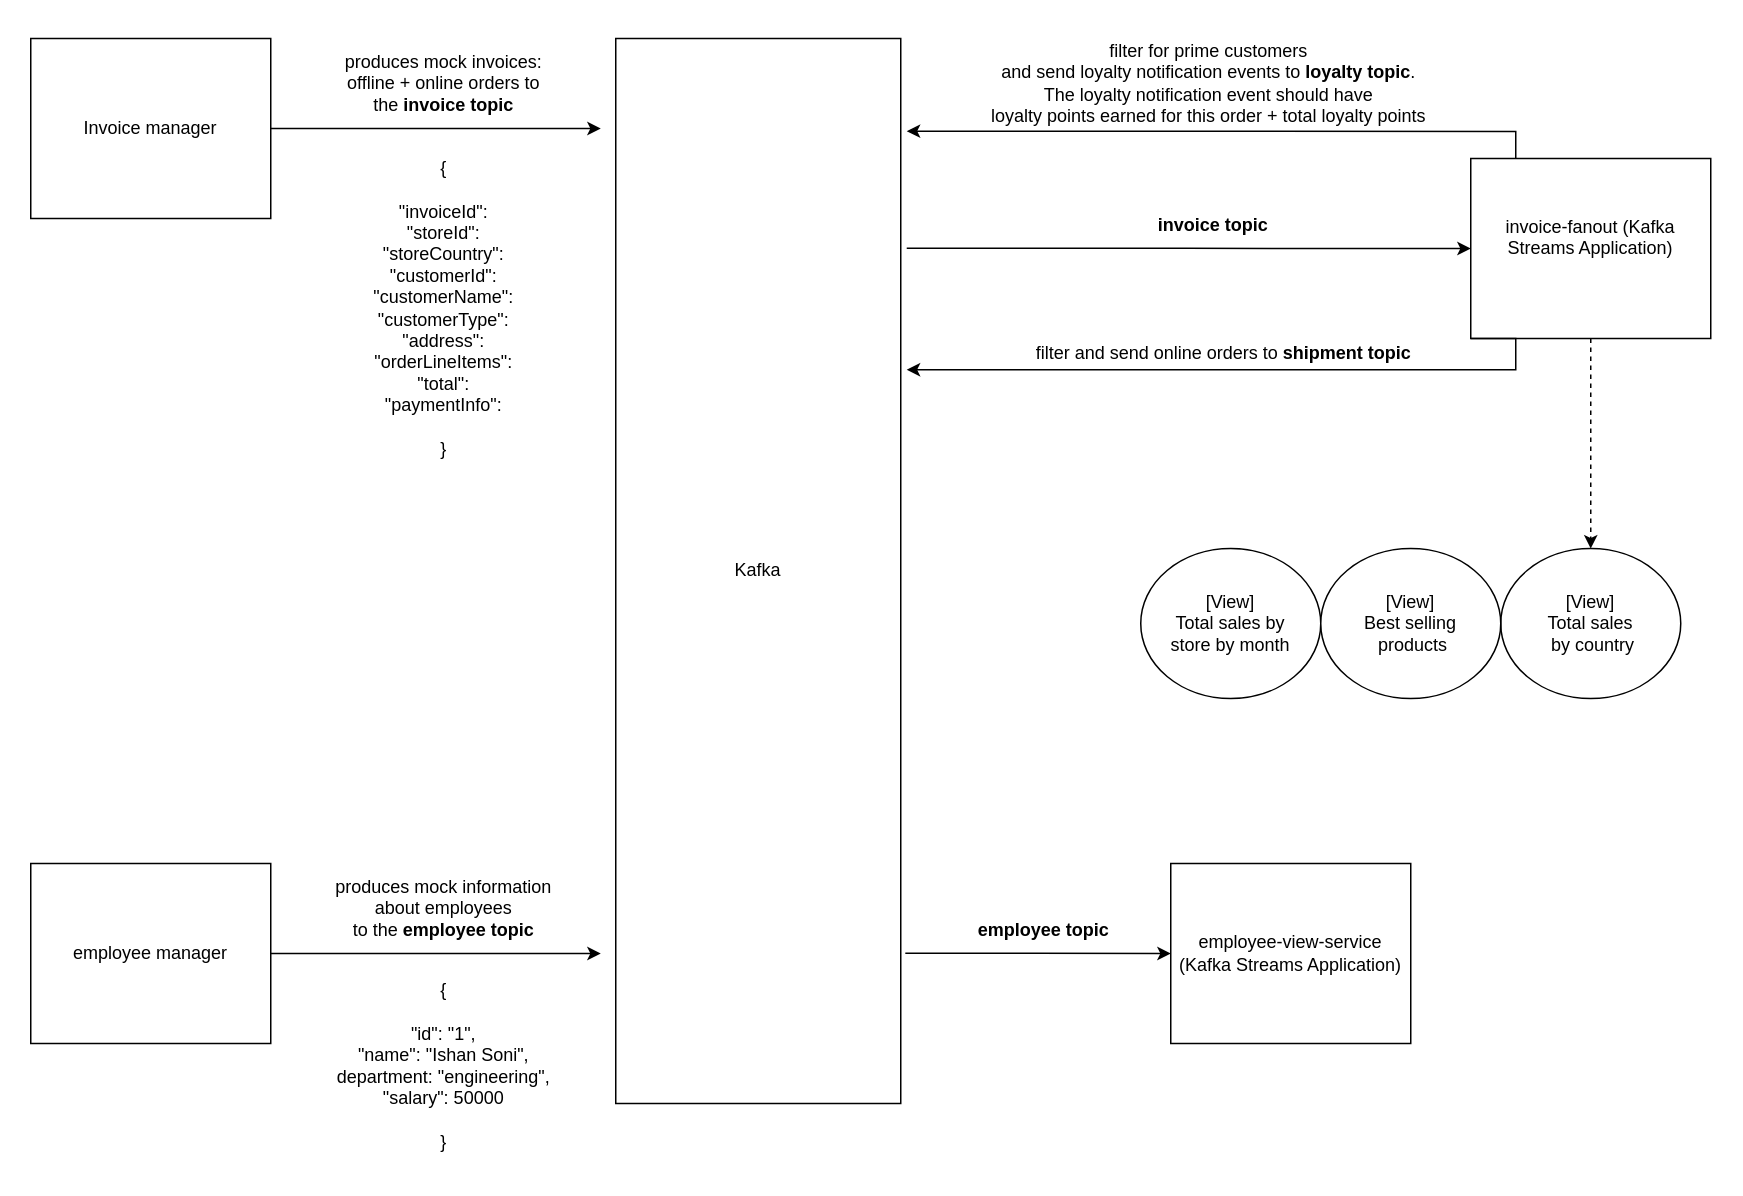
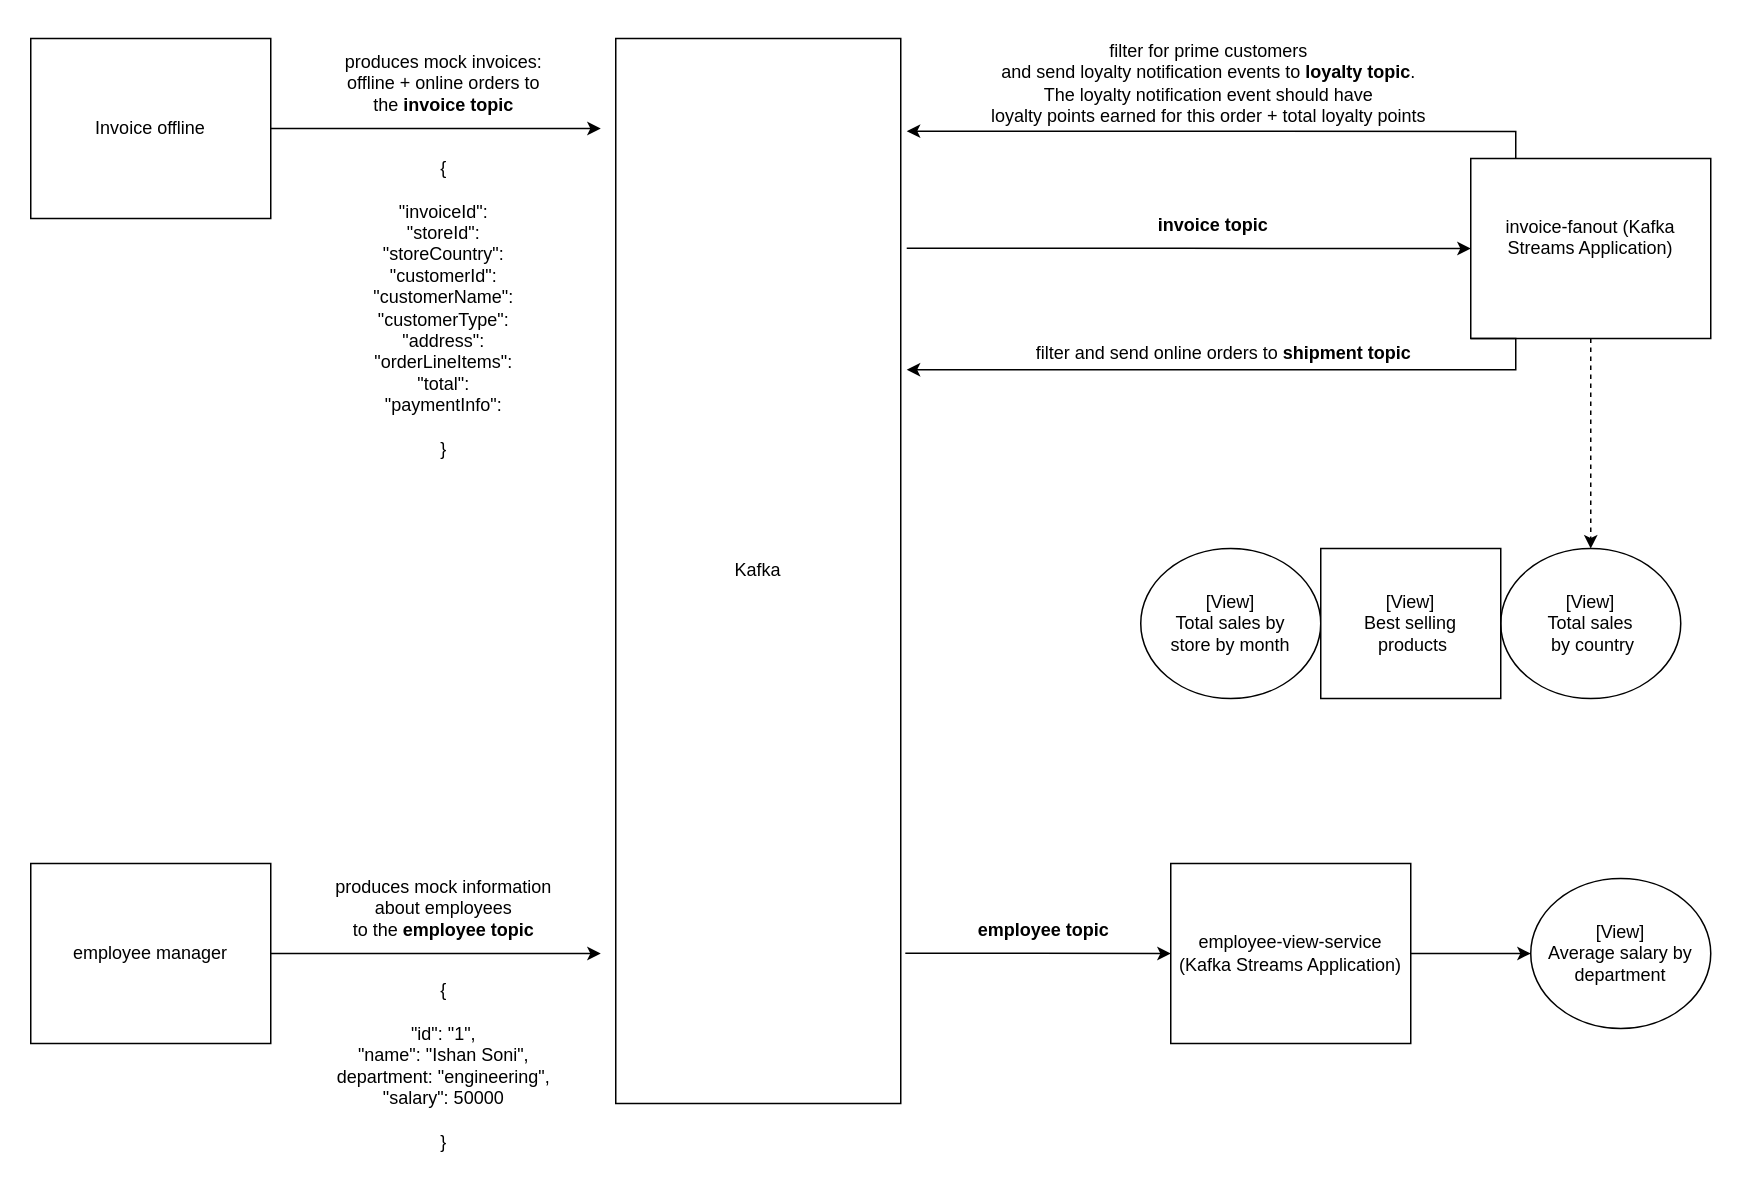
  <mxCell id="0" />
  <mxCell id="1" parent="0" />
  <mxCell id="2" style="edgeStyle=orthogonalEdgeStyle;rounded=0;orthogonalLoop=1;jettySize=auto;html=1;" parent="1" edge="1"><mxGeometry relative="1" as="geometry"><mxPoint x="400" y="85" as="targetPoint" /><Array as="points"><mxPoint x="360" y="85" /><mxPoint x="360" y="85" /></Array><mxPoint x="110" y="85" as="sourcePoint" /></mxGeometry></mxCell>
- <mxCell id="3" value="Invoice manager" style="rounded=0;whiteSpace=wrap;html=1;" parent="1" vertex="1"><mxGeometry x="20" y="25" width="160" height="120" as="geometry" /></mxCell>
+ <mxCell id="3" value="Invoice offline" style="rounded=0;whiteSpace=wrap;html=1;" parent="1" vertex="1"><mxGeometry x="20" y="25" width="160" height="120" as="geometry" /></mxCell>
  <mxCell id="4" value="&lt;div&gt;produces mock invoices:&lt;/div&gt;&lt;div&gt;offline + online orders to &lt;br&gt;&lt;/div&gt;&lt;div&gt;the &lt;b&gt;invoice topic&lt;/b&gt;&lt;br&gt;&lt;/div&gt;" style="text;html=1;align=center;verticalAlign=middle;resizable=0;points=[];autosize=1;strokeColor=none;fillColor=none;" parent="1" vertex="1"><mxGeometry x="220" y="25" width="150" height="60" as="geometry" /></mxCell>
  <mxCell id="5" style="edgeStyle=orthogonalEdgeStyle;rounded=0;orthogonalLoop=1;jettySize=auto;html=1;exitX=1.021;exitY=0.197;exitDx=0;exitDy=0;exitPerimeter=0;entryX=0;entryY=0.5;entryDx=0;entryDy=0;" parent="1" edge="1" target="9" source="6"><mxGeometry relative="1" as="geometry"><mxPoint x="1110" y="165" as="targetPoint" /><mxPoint x="610" y="165" as="sourcePoint" /></mxGeometry></mxCell>
  <mxCell id="6" value="&lt;div&gt;Kafka&lt;/div&gt;" style="rounded=0;whiteSpace=wrap;html=1;" parent="1" vertex="1"><mxGeometry x="410" y="25" width="190" height="710" as="geometry" /></mxCell>
  <mxCell id="7" style="edgeStyle=orthogonalEdgeStyle;rounded=0;orthogonalLoop=1;jettySize=auto;html=1;entryX=1.021;entryY=0.087;entryDx=0;entryDy=0;entryPerimeter=0;" edge="1" parent="1" source="9" target="6"><mxGeometry relative="1" as="geometry"><Array as="points"><mxPoint x="1010" y="87" /><mxPoint x="1010" y="87" /></Array></mxGeometry></mxCell>
  <mxCell id="8" style="edgeStyle=orthogonalEdgeStyle;rounded=0;orthogonalLoop=1;jettySize=auto;html=1;entryX=0.5;entryY=0;entryDx=0;entryDy=0;dashed=1;" edge="1" parent="1" source="9" target="11"><mxGeometry relative="1" as="geometry" /></mxCell>
  <mxCell id="9" value="&lt;div&gt;invoice-fanout (Kafka Streams Application)&lt;/div&gt;&lt;div&gt;&lt;br&gt;&lt;/div&gt;" style="rounded=0;whiteSpace=wrap;html=1;" parent="1" vertex="1"><mxGeometry x="980" y="105" width="160" height="120" as="geometry" /></mxCell>
  <mxCell id="10" value="&lt;div&gt;[View]&lt;/div&gt;&lt;div&gt;Total sales by &lt;br&gt;&lt;/div&gt;&lt;div&gt;store by month &lt;/div&gt;" style="ellipse;whiteSpace=wrap;html=1;" parent="1" vertex="1"><mxGeometry x="760" y="365" width="120" height="100" as="geometry" /></mxCell>
  <mxCell id="11" value="&lt;div&gt;[View]&lt;/div&gt;&lt;div&gt;Total sales&lt;/div&gt;&lt;div&gt;&amp;nbsp;by country &lt;/div&gt;" style="ellipse;whiteSpace=wrap;html=1;" parent="1" vertex="1"><mxGeometry x="1000" y="365" width="120" height="100" as="geometry" /></mxCell>
- <mxCell id="12" value="&lt;div&gt;[View]&lt;/div&gt;&lt;div&gt;Best selling&lt;/div&gt;&lt;div&gt;&amp;nbsp;products&lt;br&gt;&lt;/div&gt;" style="ellipse;whiteSpace=wrap;html=1;" parent="1" vertex="1"><mxGeometry x="880" y="365" width="120" height="100" as="geometry" /></mxCell>
+ <mxCell id="12" value="&lt;div&gt;[View]&lt;/div&gt;&lt;div&gt;Best selling&lt;/div&gt;&lt;div&gt;&amp;nbsp;products&lt;br&gt;&lt;/div&gt;" style="whiteSpace=wrap;html=1;rounded=0;" parent="1" vertex="1"><mxGeometry x="880" y="365" width="120" height="100" as="geometry" /></mxCell>
  <mxCell id="13" value="&lt;b&gt;invoice topic&lt;/b&gt;" style="text;html=1;align=center;verticalAlign=middle;resizable=0;points=[];autosize=1;strokeColor=none;fillColor=none;" parent="1" vertex="1"><mxGeometry x="757.5" y="135" width="100" height="30" as="geometry" /></mxCell>
  <mxCell id="14" style="edgeStyle=orthogonalEdgeStyle;rounded=0;orthogonalLoop=1;jettySize=auto;html=1;exitX=0;exitY=1;exitDx=0;exitDy=0;entryX=1.021;entryY=0.311;entryDx=0;entryDy=0;entryPerimeter=0;" parent="1" edge="1" target="6" source="9"><mxGeometry relative="1" as="geometry"><mxPoint x="620" y="245" as="targetPoint" /><mxPoint x="1110" y="245" as="sourcePoint" /><Array as="points"><mxPoint x="1010" y="225" /><mxPoint x="1010" y="246" /></Array></mxGeometry></mxCell>
  <mxCell id="15" value="filter and send online orders to &lt;b&gt;shipment topic&lt;/b&gt;" style="text;html=1;align=center;verticalAlign=middle;resizable=0;points=[];autosize=1;strokeColor=none;fillColor=none;" parent="1" vertex="1"><mxGeometry x="680" y="220" width="270" height="30" as="geometry" /></mxCell>
  <mxCell id="16" value="&lt;div&gt;filter for prime customers &lt;br&gt;&lt;/div&gt;&lt;div&gt;and send loyalty notification events to &lt;b&gt;loyalty topic&lt;/b&gt;.&lt;/div&gt;&lt;div&gt;The loyalty notification event should have &lt;br&gt;&lt;/div&gt;&lt;div&gt;loyalty points earned for this order + total loyalty points&lt;br&gt;&lt;/div&gt;" style="text;html=1;align=center;verticalAlign=middle;resizable=0;points=[];autosize=1;strokeColor=none;fillColor=none;" parent="1" vertex="1"><mxGeometry x="650" y="20" width="310" height="70" as="geometry" /></mxCell>
  <mxCell id="17" value="&lt;div&gt;produces mock information &lt;br&gt;&lt;/div&gt;&lt;div&gt;about employees &lt;br&gt;&lt;/div&gt;&lt;div&gt;to the &lt;b&gt;employee topic&lt;/b&gt;&lt;/div&gt;" style="text;html=1;align=center;verticalAlign=middle;resizable=0;points=[];autosize=1;strokeColor=none;fillColor=none;" parent="1" vertex="1"><mxGeometry x="210" y="575" width="170" height="60" as="geometry" /></mxCell>
  <mxCell id="18" value="&lt;div&gt;{&lt;/div&gt;&lt;div&gt;&lt;br&gt;&lt;/div&gt;&lt;div&gt;&quot;id&quot;: &quot;1&quot;,&lt;/div&gt;&lt;div&gt;&quot;name&quot;: &quot;Ishan Soni&quot;,&lt;/div&gt;&lt;div&gt;department: &quot;engineering&quot;,&lt;/div&gt;&lt;div&gt;&quot;salary&quot;: 50000&lt;/div&gt;&lt;div&gt;&lt;br&gt;&lt;/div&gt;&lt;div&gt;}&lt;/div&gt;" style="text;html=1;align=center;verticalAlign=middle;resizable=0;points=[];autosize=1;strokeColor=none;fillColor=none;" parent="1" vertex="1"><mxGeometry x="210" y="645" width="170" height="130" as="geometry" /></mxCell>
+ <mxCell id="19" style="edgeStyle=orthogonalEdgeStyle;rounded=0;orthogonalLoop=1;jettySize=auto;html=1;" edge="1" parent="1" source="20" target="23"><mxGeometry relative="1" as="geometry" /></mxCell>
  <mxCell id="20" value="&lt;div&gt;employee-view-service (Kafka Streams Application)&lt;/div&gt;" style="rounded=0;whiteSpace=wrap;html=1;" parent="1" vertex="1"><mxGeometry x="780" y="575" width="160" height="120" as="geometry" /></mxCell>
  <mxCell id="21" style="edgeStyle=orthogonalEdgeStyle;rounded=0;orthogonalLoop=1;jettySize=auto;html=1;entryX=0;entryY=0.5;entryDx=0;entryDy=0;exitX=1.016;exitY=0.859;exitDx=0;exitDy=0;exitPerimeter=0;" parent="1" edge="1" target="20" source="6"><mxGeometry relative="1" as="geometry"><mxPoint x="810" y="635" as="targetPoint" /><mxPoint x="610" y="635" as="sourcePoint" /></mxGeometry></mxCell>
  <mxCell id="22" value="&lt;b&gt;employee topic&lt;/b&gt;" style="text;html=1;align=center;verticalAlign=middle;resizable=0;points=[];autosize=1;strokeColor=none;fillColor=none;" parent="1" vertex="1"><mxGeometry x="640" y="605" width="110" height="30" as="geometry" /></mxCell>
+ <mxCell id="23" value="&lt;div&gt;[View]&lt;/div&gt;Average salary by department" style="ellipse;whiteSpace=wrap;html=1;" parent="1" vertex="1"><mxGeometry x="1020" y="585" width="120" height="100" as="geometry" /></mxCell>
  <mxCell id="24" style="edgeStyle=orthogonalEdgeStyle;rounded=0;orthogonalLoop=1;jettySize=auto;html=1;" edge="1" parent="1" source="25"><mxGeometry relative="1" as="geometry"><mxPoint x="400" y="635" as="targetPoint" /></mxGeometry></mxCell>
  <mxCell id="25" value="employee manager" style="rounded=0;whiteSpace=wrap;html=1;" vertex="1" parent="1"><mxGeometry x="20" y="575" width="160" height="120" as="geometry" /></mxCell>
  <mxCell id="26" value="&lt;div&gt;{&lt;/div&gt;&lt;div&gt;&lt;br&gt;&lt;/div&gt;&lt;div&gt;&quot;invoiceId&quot;:&lt;br&gt;&lt;/div&gt;&lt;div&gt;&quot;storeId&quot;:&lt;br&gt;&lt;/div&gt;&lt;div&gt;&quot;storeCountry&quot;: &lt;br&gt;&lt;/div&gt;&lt;div&gt;&quot;customerId&quot;: &lt;br&gt;&lt;/div&gt;&lt;div&gt;&quot;customerName&quot;:&lt;/div&gt;&lt;div&gt;&quot;customerType&quot;:&lt;/div&gt;&lt;div&gt;&quot;address&quot;:&lt;/div&gt;&lt;div&gt;&quot;orderLineItems&quot;:&lt;/div&gt;&lt;div&gt;&quot;total&quot;:&lt;/div&gt;&lt;div&gt;&quot;paymentInfo&quot;:&lt;br&gt;&lt;/div&gt;&lt;div&gt;&lt;br&gt;&lt;/div&gt;&lt;div&gt;}&lt;/div&gt;" style="text;html=1;align=center;verticalAlign=middle;resizable=0;points=[];autosize=1;strokeColor=none;fillColor=none;" vertex="1" parent="1"><mxGeometry x="235" y="95" width="120" height="220" as="geometry" /></mxCell>
